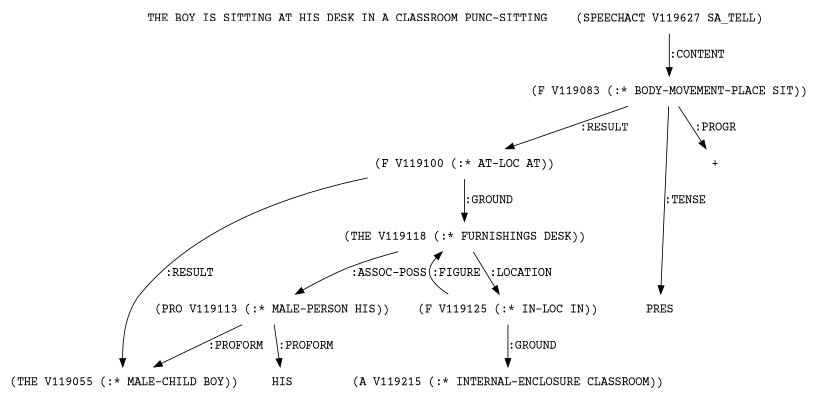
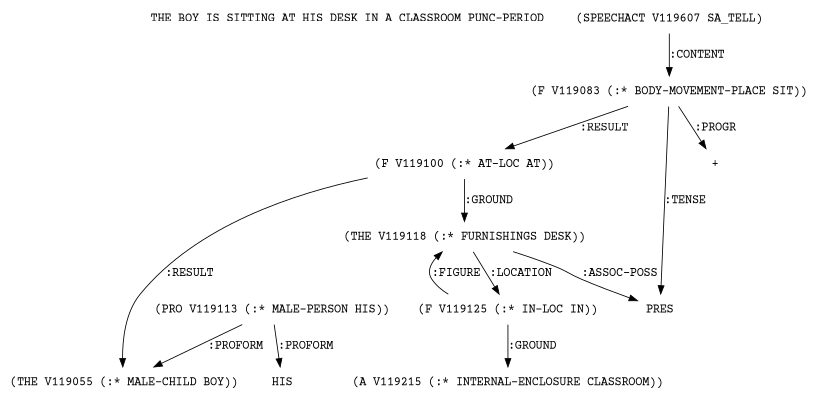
  digraph {
    fontname="Courier Prime"
    node [color=red fontname="Courier Prime" shape=none]
    edge [fontname="Courier Prime"]
-   "THE BOY IS SITTING AT HIS DESK IN A CLASSROOM PUNC-PERIOD" [label="THE BOY IS SITTING AT HIS DESK IN A CLASSROOM PUNC-SITTING"]
-   n2 [color=teal label="(SPEECHACT V119627 SA_TELL)"]
+   "THE BOY IS SITTING AT HIS DESK IN A CLASSROOM PUNC-PERIOD"
+   n2 [color=teal label="(SPEECHACT V119607 SA_TELL)"]
    n3 [label="(F V119083 (:* BODY-MOVEMENT-PLACE SIT))"]
    n4 [label="(F V119100 (:* AT-LOC AT))"]
    n5 [color=darkorange label=PRES]
    n6 [color=teal label="+"]
    n7 [label="(THE V119055 (:* MALE-CHILD BOY))"]
    n8 [label="(THE V119118 (:* FURNISHINGS DESK))"]
    n9 [color=darkorange label="(PRO V119113 (:* MALE-PERSON HIS))"]
    n10 [color=teal label="(F V119125 (:* IN-LOC IN))"]
    n11 [color=darkorange label=HIS]
    n12 [color=darkorange label="(A V119215 (:* INTERNAL-ENCLOSURE CLASSROOM))"]
    n2 -> n3 [label=":CONTENT"]
    n3 -> n4 [label=":RESULT"]
    n3 -> n5 [label=":TENSE"]
    n3 -> n6 [label=":PROGR"]
    n4 -> n7 [label=":RESULT"]
    n4 -> n8 [label=":GROUND"]
-   n8 -> n9 [label=":ASSOC-POSS"]
+   n8 -> n5 [label=":ASSOC-POSS"]
    n8 -> n10 [label=":LOCATION"]
    n9 -> n7 [label=":PROFORM"]
    n9 -> n11 [label=":PROFORM"]
    n10 -> n8 [label=":FIGURE"]
    n10 -> n12 [label=":GROUND"]
  }
